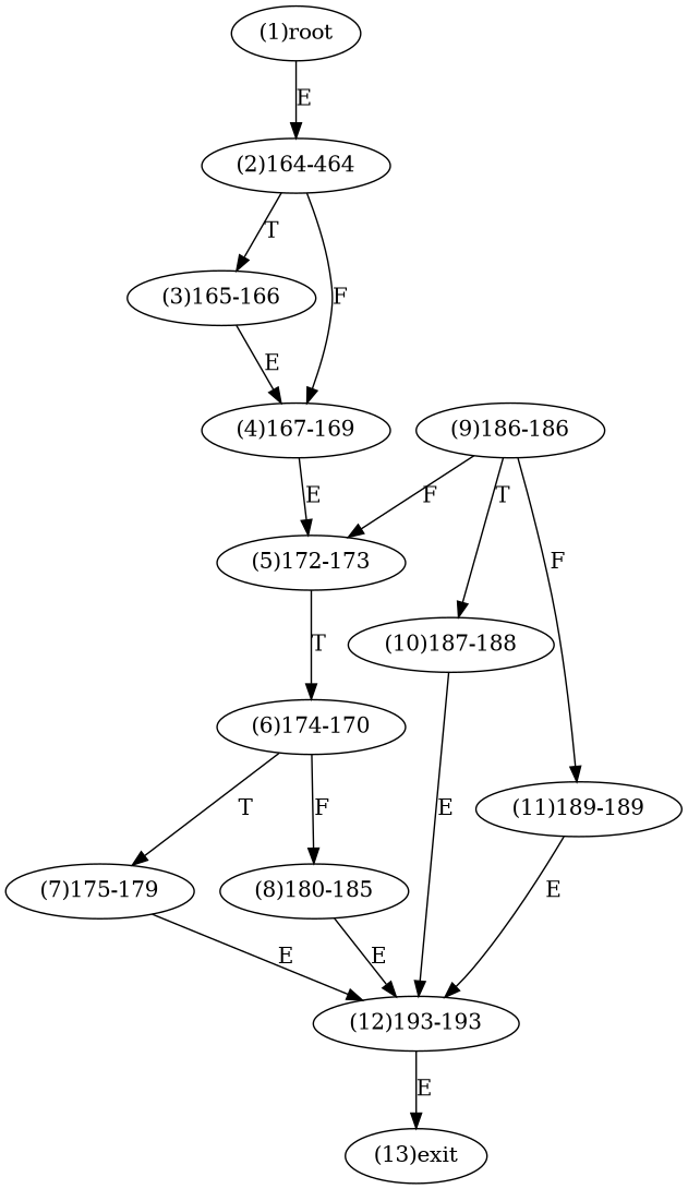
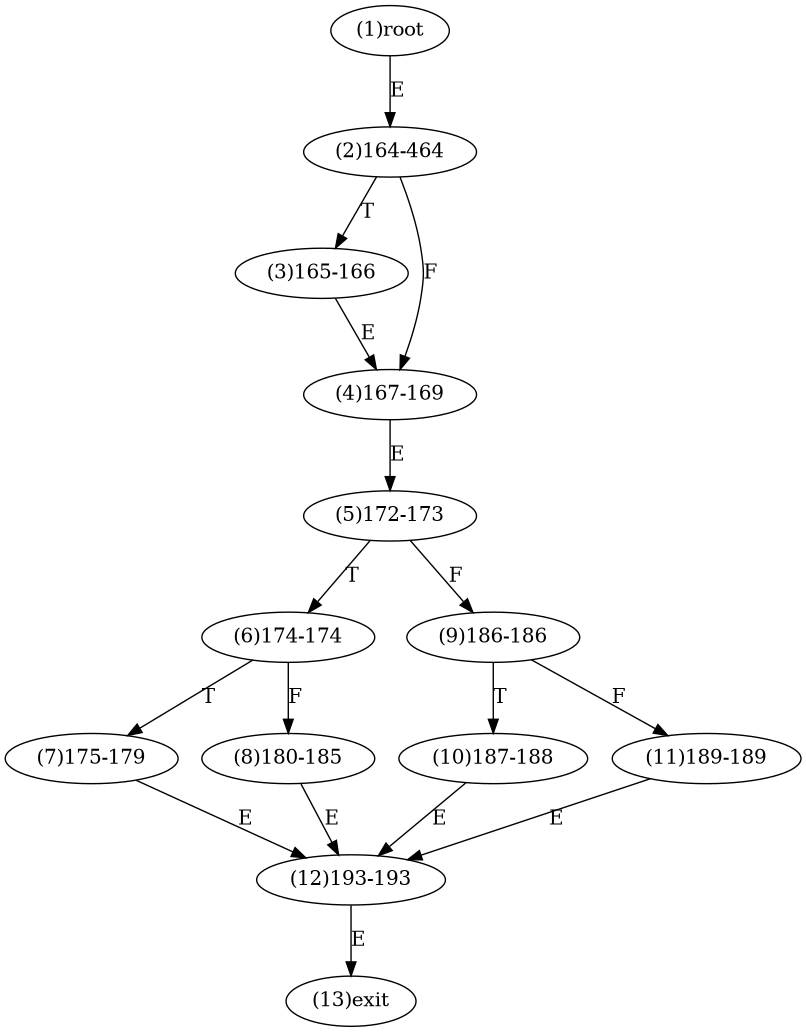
  digraph {
    n1 [label="(1)root"]
    n2 [label="(2)164-464"]
    n3 [label="(3)165-166"]
    n4 [label="(4)167-169"]
    n5 [label="(5)172-173"]
-   n6 [label="(6)174-170"]
+   n6 [label="(6)174-174"]
    n7 [label="(9)186-186"]
    n8 [label="(7)175-179"]
    n9 [label="(8)180-185"]
    n10 [label="(10)187-188"]
    n11 [label="(11)189-189"]
    n12 [label="(12)193-193"]
    n13 [label="(13)exit"]
    n1 -> n2 [label=E]
    n2 -> n3 [label=T]
    n2 -> n4 [label=F]
    n3 -> n4 [label=E]
    n4 -> n5 [label=E]
    n5 -> n6 [label=T]
-   n7 -> n5 [label=F]
+   n5 -> n7 [label=F]
    n6 -> n8 [label=T]
    n6 -> n9 [label=F]
    n7 -> n10 [label=T]
    n7 -> n11 [label=F]
    n8 -> n12 [label=E]
    n9 -> n12 [label=E]
    n10 -> n12 [label=E]
    n11 -> n12 [label=E]
    n12 -> n13 [label=E]
  }
